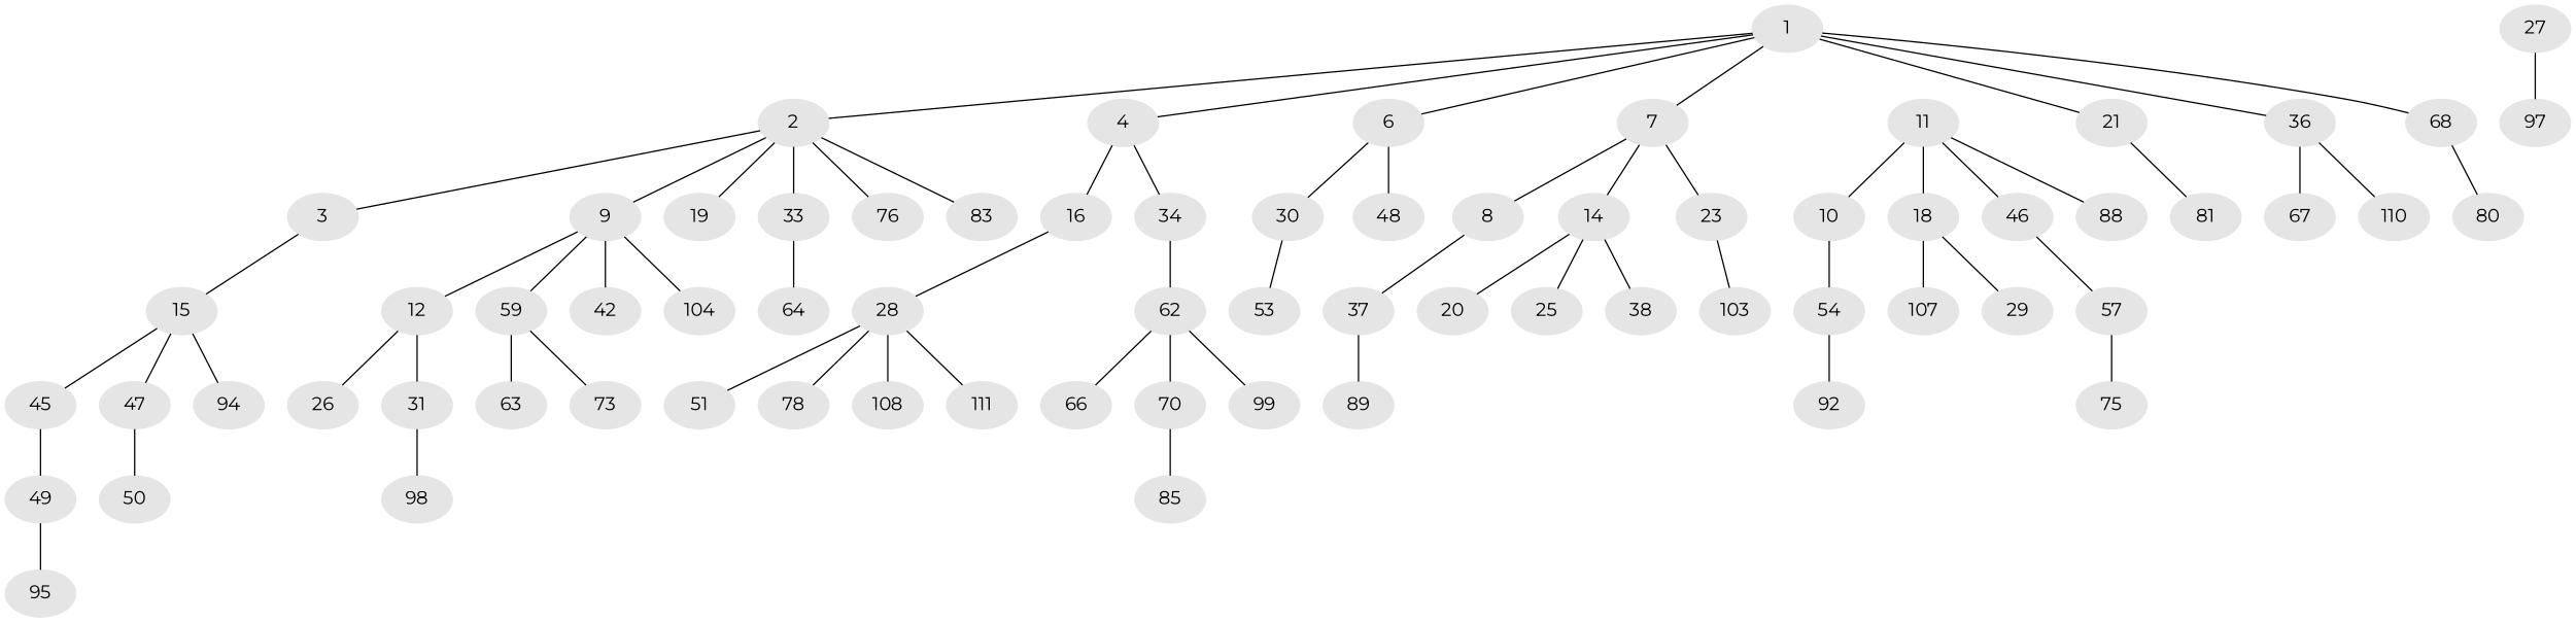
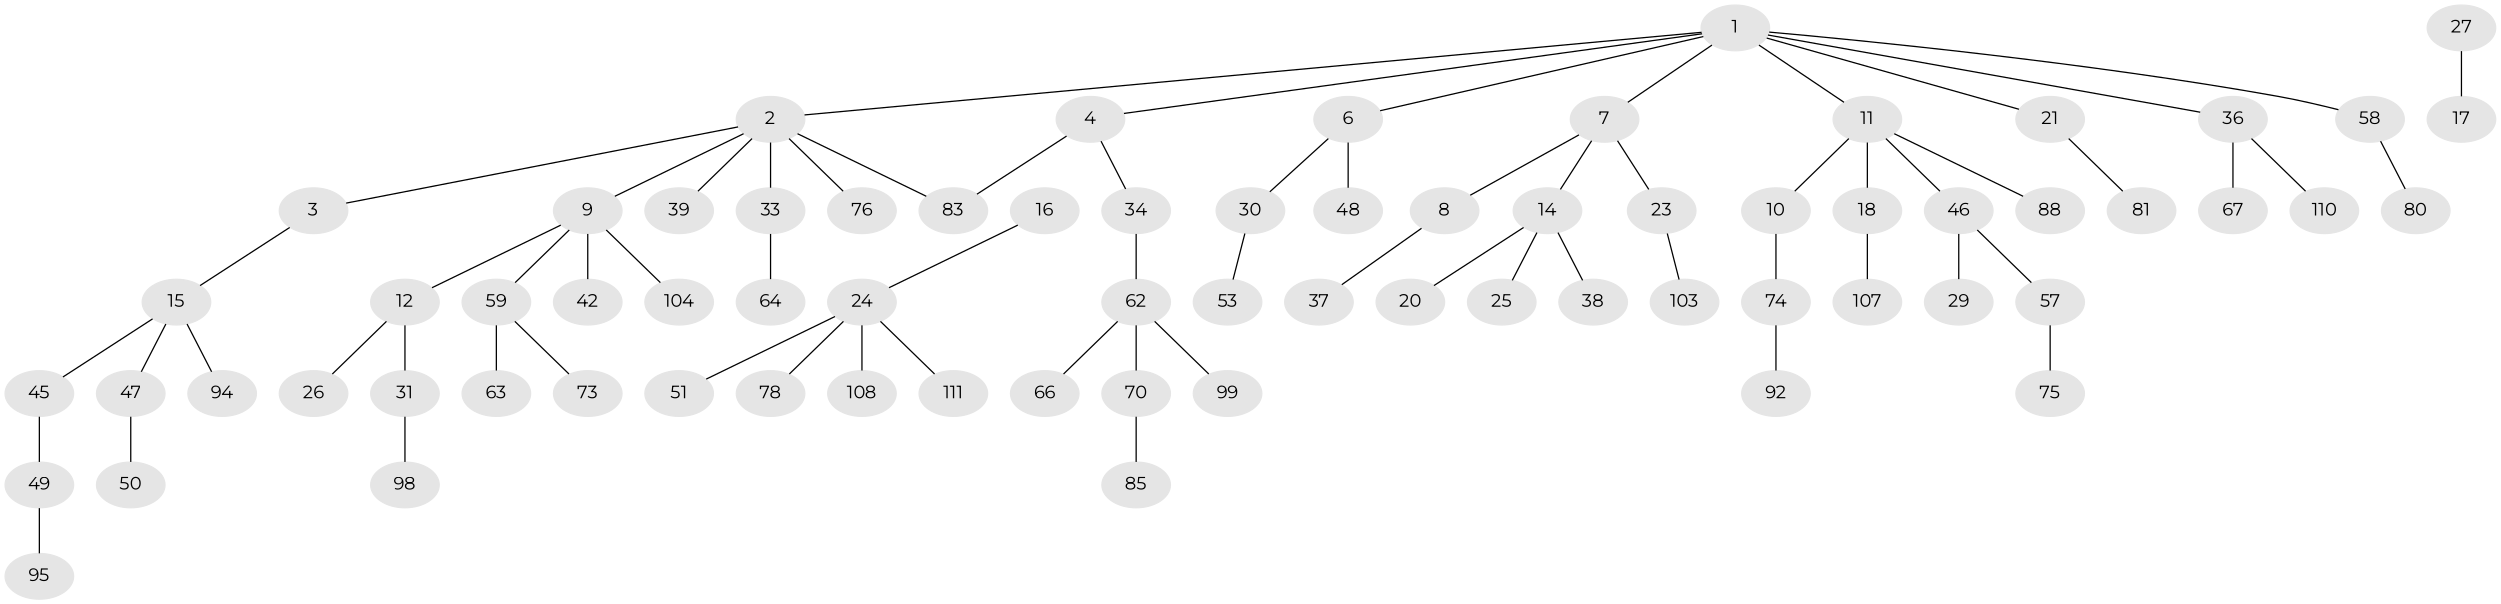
  graph {
    fontname=Montserrat
    node [color=gray90 fontname=Montserrat style=filled]
    edge [fontname=Montserrat]
    1 [super="+10"]
    2 [super="+5"]
    4 [super="+13"]
    6 [super="+28"]
    7 [super="+20"]
    11 [super="+93"]
    21 [super="+72"]
    36 [super="+41"]
-   58 [super="+90" label=68]
+   58 [super="+90"]
    3
    9 [super="+55"]
-   19 [super="+54"]
+   19 [super="+54" label=39]
    33 [super="+56"]
    76
    83
    16
    34
    30 [super="+71"]
    48 [super="+91"]
    8 [super="+42"]
    14 [super="+77"]
    23
    n23 [label=10 super="+40"]
    18 [super="+44"]
    46 [super="+61"]
    88 [super="+109"]
    81
    67
    110
    80
    15 [super="+101"]
    12 [super="+87"]
    59 [super="+60"]
    n34 [label=42]
    104
    64
    45 [super="+69"]
    47 [super="+100"]
    94
-   24 [super="+96" label=28]
+   24 [super="+96"]
    62 [super="+84"]
    53
    37
    n44 [label=20 super="+35"]
    25
    38 [super="+39"]
    103
    27 [super="+52"]
-   97
+   97 [label=17]
    26 [super="+68"]
    31 [super="+86"]
    63
    73
-   74 [label=54]
+   74
    29 [super="+32"]
    107
    57
    98
-   89 [super="+106"]
    49 [super="+65"]
    50
    51
    78
    108
    111
    92 [super="+102"]
    66
    70
    99
    95
    75 [super="+79"]
    85 [super="+105"]
    1 -- 2
    1 -- 4
    1 -- 6
    1 -- 7
+   1 -- 11
    1 -- 21
    1 -- 36
    1 -- 58
    2 -- 3
    2 -- 9
    2 -- 19
    2 -- 33
    2 -- 76
    2 -- 83
-   4 -- 16
+   4 -- 83
    4 -- 34
    6 -- 30
    6 -- 48
    7 -- 8
    7 -- 14
    7 -- 23
    11 -- n23
    11 -- 18
    11 -- 46
    11 -- 88
    21 -- 81
    36 -- 67
    36 -- 110
    58 -- 80
    3 -- 15
    9 -- 12
    9 -- 59
    9 -- n34
    9 -- 104
    33 -- 64
    16 -- 24
    34 -- 62
    30 -- 53
    8 -- 37
    14 -- n44
    14 -- 25
    14 -- 38
    23 -- 103
    n23 -- 74
-   18 -- 29
+   46 -- 29
    18 -- 107
    46 -- 57
    15 -- 45
    15 -- 47
    15 -- 94
    12 -- 26
    12 -- 31
    59 -- 63
    59 -- 73
    45 -- 49
    47 -- 50
    24 -- 51
    24 -- 78
    24 -- 108
    24 -- 111
    62 -- 66
    62 -- 70
    62 -- 99
-   37 -- 89
    27 -- 97
    31 -- 98
    74 -- 92
    57 -- 75
    49 -- 95
    70 -- 85
  }
